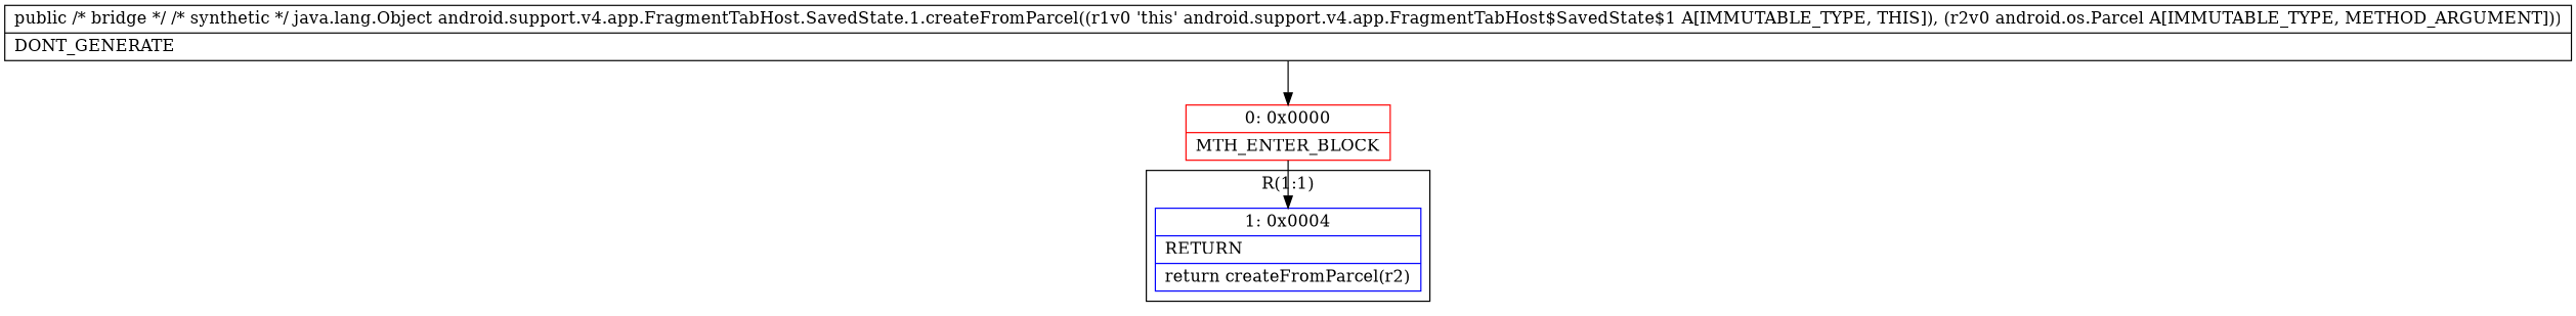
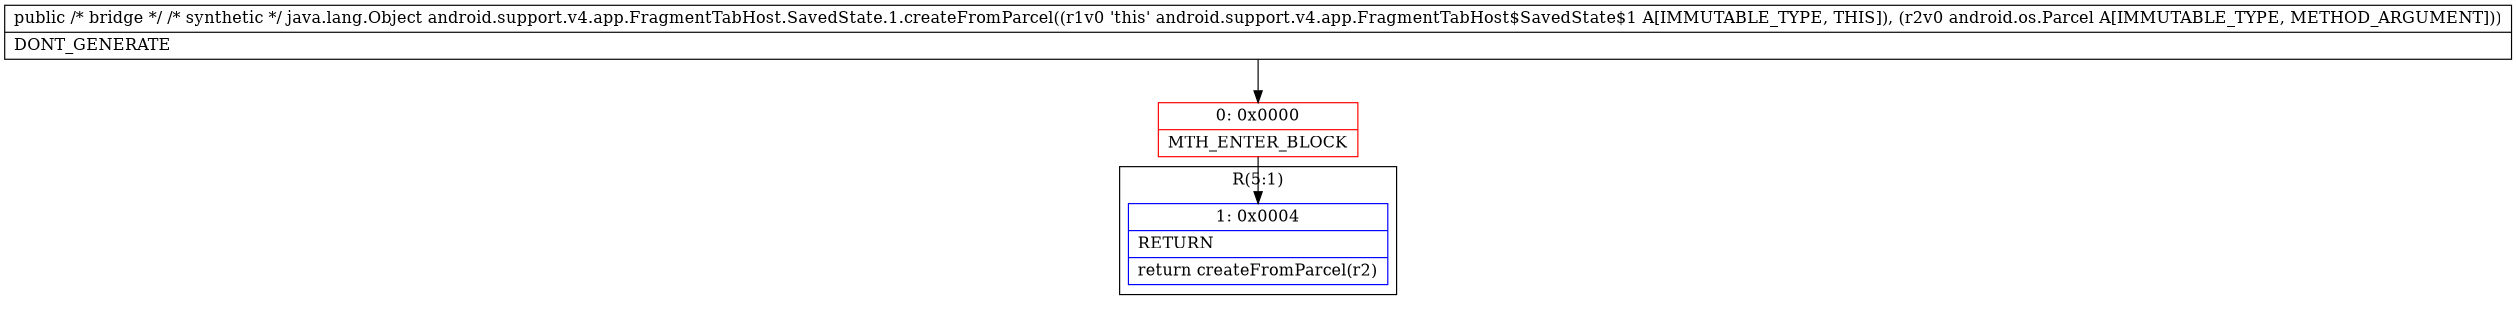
  digraph {
    node [shape=record]
    n1 [color=blue label="{1\:\ 0x0004|RETURN\l|return createFromParcel(r2)\l}"]
    n2 [color=red label="{0\:\ 0x0000|MTH_ENTER_BLOCK\l}"]
    n3 [label="{public \/* bridge *\/ \/* synthetic *\/ java.lang.Object android.support.v4.app.FragmentTabHost.SavedState.1.createFromParcel((r1v0 'this' android.support.v4.app.FragmentTabHost$SavedState$1 A[IMMUTABLE_TYPE, THIS]), (r2v0 android.os.Parcel A[IMMUTABLE_TYPE, METHOD_ARGUMENT]))  | DONT_GENERATE\l}"]
    subgraph cluster_1 {
-     label="R(1:1)"
+     label="R(5:1)"
      n1
    }
    n2 -> n1
    n3 -> n2
  }
